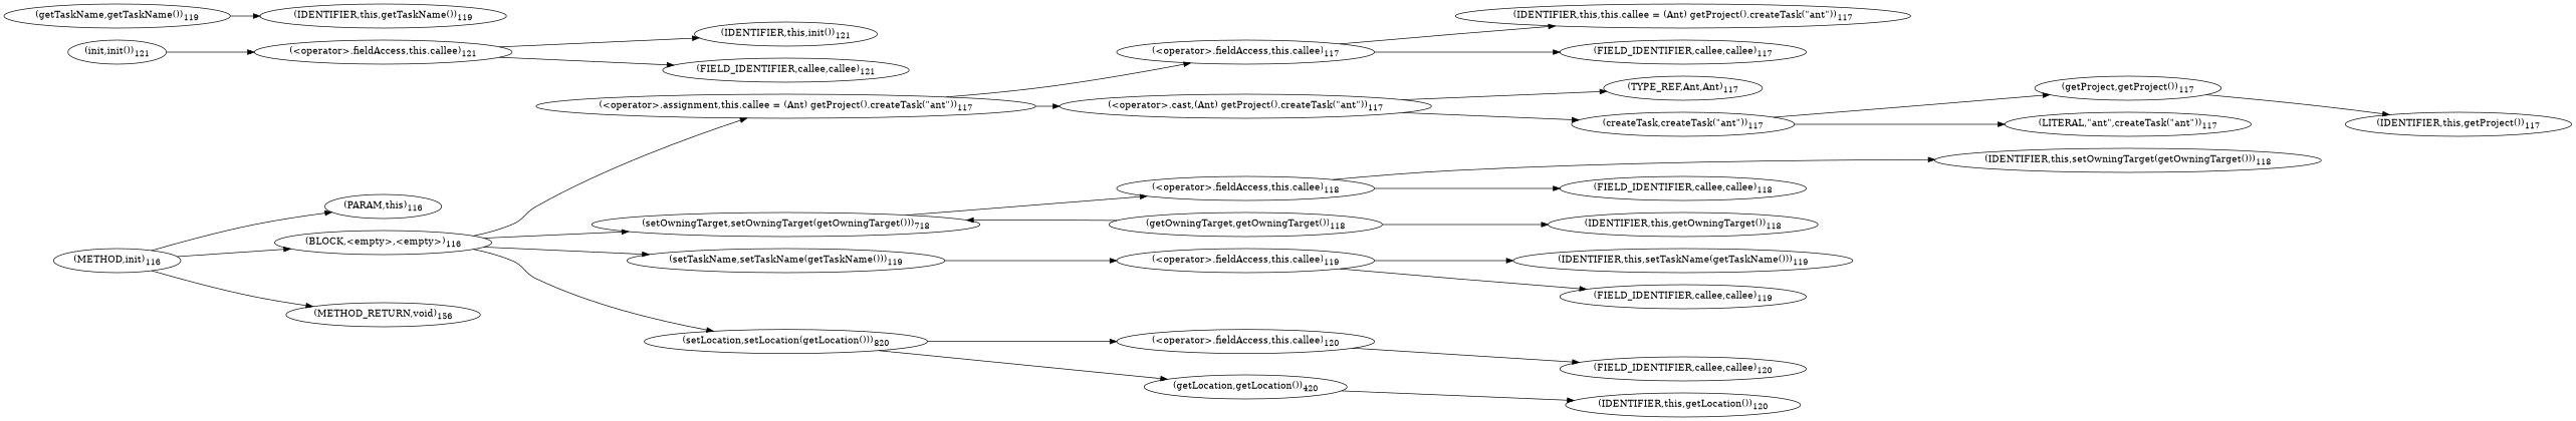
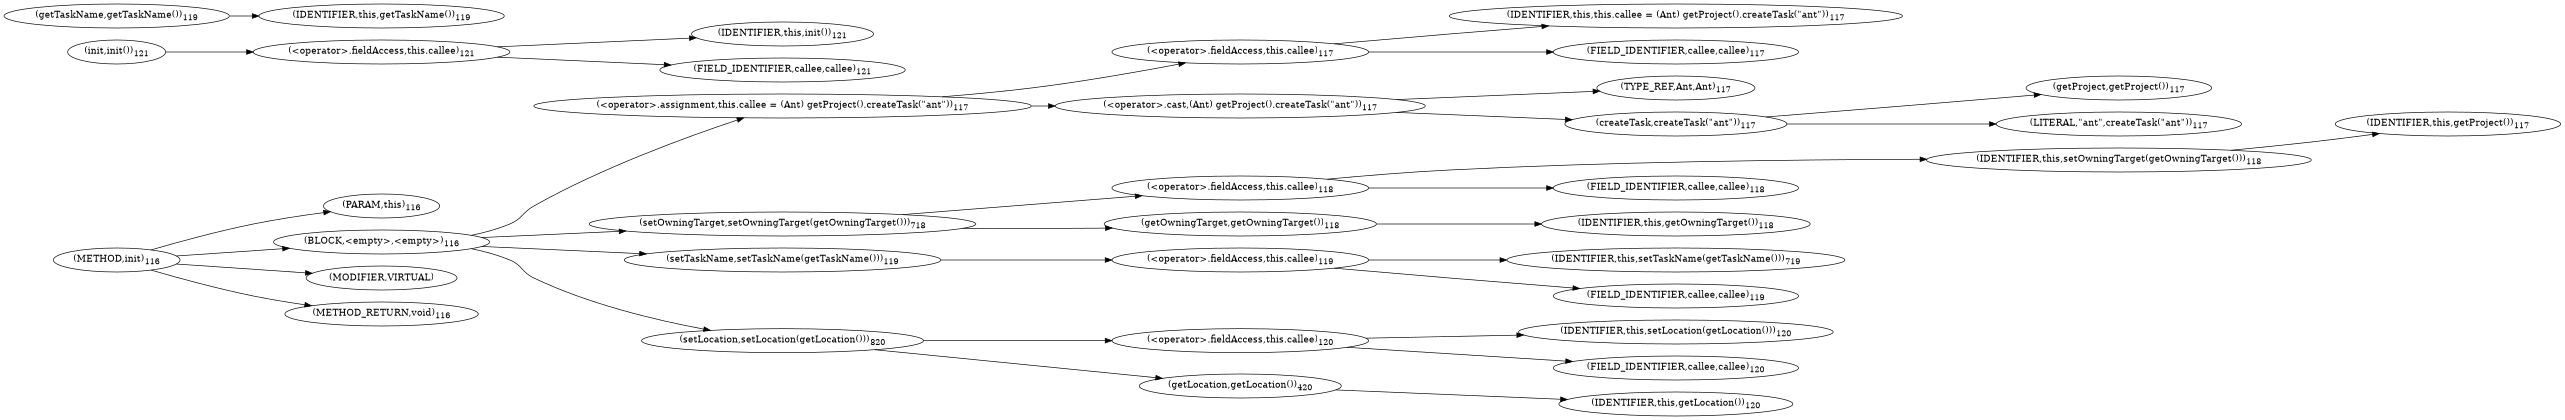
  digraph {
    rankdir=LR
    n1 [label=<(METHOD,init)<SUB>116</SUB>>]
    n2 [label=<(PARAM,this)<SUB>116</SUB>>]
    n3 [label=<(BLOCK,&lt;empty&gt;,&lt;empty&gt;)<SUB>116</SUB>>]
-   n5 [label=<(METHOD_RETURN,void)<SUB>156</SUB>>]
+   n4 [label=<(MODIFIER,VIRTUAL)>]
+   n5 [label=<(METHOD_RETURN,void)<SUB>116</SUB>>]
    n6 [label=<(&lt;operator&gt;.assignment,this.callee = (Ant) getProject().createTask(&quot;ant&quot;))<SUB>117</SUB>>]
    n7 [label=<(setOwningTarget,setOwningTarget(getOwningTarget()))<SUB>718</SUB>>]
    n8 [label=<(setTaskName,setTaskName(getTaskName()))<SUB>119</SUB>>]
    n9 [label=<(setLocation,setLocation(getLocation()))<SUB>820</SUB>>]
    n10 [label=<(&lt;operator&gt;.fieldAccess,this.callee)<SUB>117</SUB>>]
    n11 [label=<(&lt;operator&gt;.cast,(Ant) getProject().createTask(&quot;ant&quot;))<SUB>117</SUB>>]
    n12 [label=<(&lt;operator&gt;.fieldAccess,this.callee)<SUB>118</SUB>>]
    n13 [label=<(getOwningTarget,getOwningTarget())<SUB>118</SUB>>]
    n14 [label=<(&lt;operator&gt;.fieldAccess,this.callee)<SUB>119</SUB>>]
    n15 [label=<(&lt;operator&gt;.fieldAccess,this.callee)<SUB>120</SUB>>]
    n16 [label=<(getLocation,getLocation())<SUB>420</SUB>>]
    n17 [label=<(init,init())<SUB>121</SUB>>]
    n18 [label=<(&lt;operator&gt;.fieldAccess,this.callee)<SUB>121</SUB>>]
    n19 [label=<(IDENTIFIER,this,this.callee = (Ant) getProject().createTask(&quot;ant&quot;))<SUB>117</SUB>>]
    n20 [label=<(FIELD_IDENTIFIER,callee,callee)<SUB>117</SUB>>]
    n21 [label=<(TYPE_REF,Ant,Ant)<SUB>117</SUB>>]
    n22 [label=<(createTask,createTask(&quot;ant&quot;))<SUB>117</SUB>>]
    n23 [label=<(getProject,getProject())<SUB>117</SUB>>]
    n24 [label=<(LITERAL,&quot;ant&quot;,createTask(&quot;ant&quot;))<SUB>117</SUB>>]
    n25 [label=<(IDENTIFIER,this,getProject())<SUB>117</SUB>>]
    n26 [label=<(IDENTIFIER,this,setOwningTarget(getOwningTarget()))<SUB>118</SUB>>]
    n27 [label=<(FIELD_IDENTIFIER,callee,callee)<SUB>118</SUB>>]
    n28 [label=<(IDENTIFIER,this,getOwningTarget())<SUB>118</SUB>>]
-   n29 [label=<(IDENTIFIER,this,setTaskName(getTaskName()))<SUB>119</SUB>>]
+   n29 [label=<(IDENTIFIER,this,setTaskName(getTaskName()))<SUB>719</SUB>>]
    n30 [label=<(FIELD_IDENTIFIER,callee,callee)<SUB>119</SUB>>]
    n31 [label=<(getTaskName,getTaskName())<SUB>119</SUB>>]
    n32 [label=<(IDENTIFIER,this,getTaskName())<SUB>119</SUB>>]
+   n33 [label=<(IDENTIFIER,this,setLocation(getLocation()))<SUB>120</SUB>>]
    n34 [label=<(FIELD_IDENTIFIER,callee,callee)<SUB>120</SUB>>]
    n35 [label=<(IDENTIFIER,this,getLocation())<SUB>120</SUB>>]
    n36 [label=<(IDENTIFIER,this,init())<SUB>121</SUB>>]
    n37 [label=<(FIELD_IDENTIFIER,callee,callee)<SUB>121</SUB>>]
    n1 -> n2
    n1 -> n3
+   n1 -> n4
    n1 -> n5
    n3 -> n6
    n3 -> n7
    n3 -> n8
    n3 -> n9
    n6 -> n10
    n6 -> n11
    n7 -> n12
-   n13 -> n7
+   n7 -> n13
    n8 -> n14
    n9 -> n15
    n9 -> n16
    n10 -> n19
    n10 -> n20
    n11 -> n21
    n11 -> n22
    n12 -> n26
    n12 -> n27
    n13 -> n28
    n14 -> n29
    n14 -> n30
+   n15 -> n33
    n15 -> n34
    n16 -> n35
    n17 -> n18
    n18 -> n36
    n18 -> n37
    n22 -> n23
    n22 -> n24
-   n23 -> n25
+   n26 -> n25
    n31 -> n32
  }
